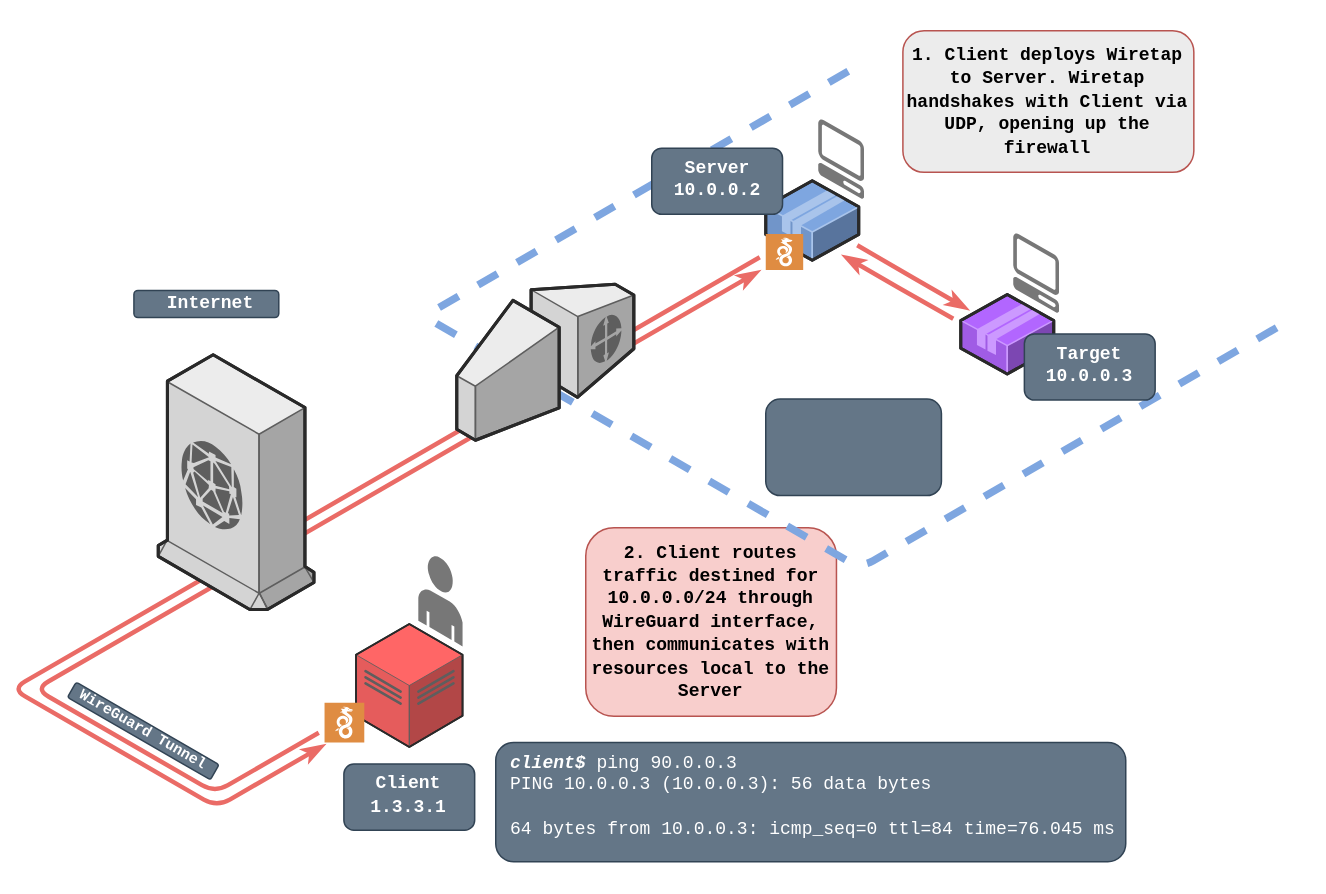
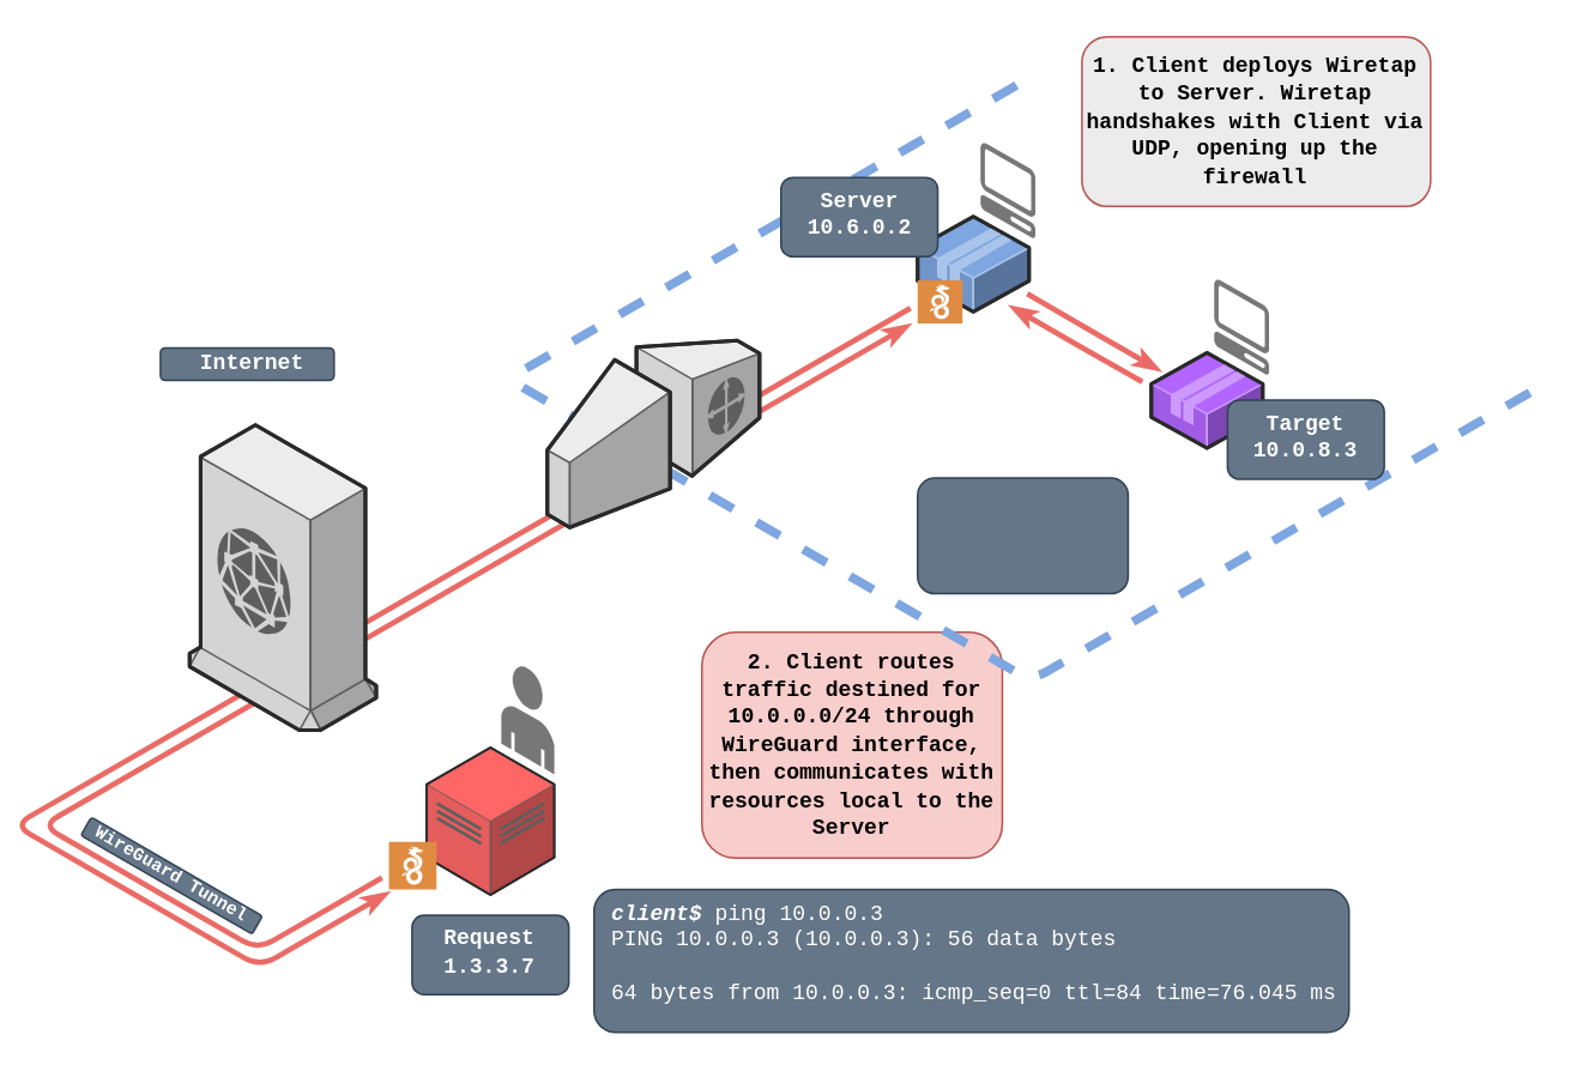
  <mxCell id="0" value="" />
  <mxCell id="1" parent="0" />
  <mxCell id="2" value="" style="verticalLabelPosition=bottom;html=1;verticalAlign=top;strokeWidth=1;align=center;outlineConnect=0;dashed=0;outlineConnect=0;shape=mxgraph.aws3d.application2;fillColor=#7EA6E0;strokeColor=#A9C4EB;aspect=fixed;" parent="1" vertex="1"><mxGeometry x="500" y="120" width="62" height="53" as="geometry" /></mxCell>
  <mxCell id="3" value="" style="verticalLabelPosition=bottom;html=1;verticalAlign=top;strokeWidth=1;align=center;outlineConnect=0;dashed=0;outlineConnect=0;shape=mxgraph.aws3d.application2;fillColor=#B266FF;strokeColor=#CC99FF;aspect=fixed;" parent="1" vertex="1"><mxGeometry x="630" y="195.8" width="62" height="53" as="geometry" /></mxCell>
  <mxCell id="4" value="" style="verticalLabelPosition=bottom;html=1;verticalAlign=top;strokeWidth=1;align=center;outlineConnect=0;dashed=0;outlineConnect=0;shape=mxgraph.aws3d.client;aspect=fixed;strokeColor=none;fillColor=#777777;" parent="1" vertex="1"><mxGeometry x="665" y="155" width="30.57" height="53" as="geometry" /></mxCell>
  <mxCell id="5" value="" style="verticalLabelPosition=bottom;html=1;verticalAlign=top;strokeWidth=1;align=center;outlineConnect=0;dashed=0;outlineConnect=0;shape=mxgraph.aws3d.dataCenter;strokeColor=#5E5E5E;aspect=fixed;fillColor=#FF6666;gradientColor=none;" parent="1" vertex="1"><mxGeometry x="226.84" y="415.5" width="71.03" height="82" as="geometry" /></mxCell>
  <mxCell id="6" value="" style="verticalLabelPosition=bottom;html=1;verticalAlign=top;strokeWidth=1;align=center;outlineConnect=0;dashed=0;outlineConnect=0;shape=mxgraph.aws3d.end_user;strokeColor=none;fillColor=#777777;aspect=fixed;" parent="1" vertex="1"><mxGeometry x="268.38" y="370" width="29.49" height="60.46" as="geometry" /></mxCell>
  <mxCell id="7" value="" style="sketch=0;pointerEvents=1;shadow=0;dashed=0;html=1;strokeColor=none;fillColor=#DF8C42;labelPosition=center;verticalLabelPosition=bottom;verticalAlign=top;align=center;outlineConnect=0;shape=mxgraph.veeam2.wireguard;fontFamily=Courier New;fontSize=19;" parent="1" vertex="1"><mxGeometry x="205.86" y="467.96" width="26.5" height="26.5" as="geometry" /></mxCell>
  <mxCell id="8" value="" style="sketch=0;pointerEvents=1;shadow=0;dashed=0;html=1;strokeColor=none;fillColor=#DF8C42;labelPosition=center;verticalLabelPosition=bottom;verticalAlign=top;align=center;outlineConnect=0;shape=mxgraph.veeam2.wireguard;fontFamily=Courier New;fontSize=19;" parent="1" vertex="1"><mxGeometry x="500" y="155.49" width="24.96" height="24" as="geometry" /></mxCell>
  <mxCell id="9" value="" style="verticalLabelPosition=bottom;html=1;verticalAlign=top;strokeWidth=1;align=center;outlineConnect=0;dashed=0;outlineConnect=0;shape=mxgraph.aws3d.client;aspect=fixed;strokeColor=none;fillColor=#777777;" parent="1" vertex="1"><mxGeometry x="535" y="79" width="30.57" height="53" as="geometry" /></mxCell>
  <mxCell id="10" value="&lt;font face=&quot;Courier New&quot;&gt;&lt;b&gt;1. Client deploys Wiretap to Server. Wiretap handshakes with Client via UDP, opening up the firewall&lt;/b&gt;&lt;/font&gt;" style="rounded=1;whiteSpace=wrap;html=1;fillColor=#ececec;strokeColor=#b85450;" parent="1" vertex="1"><mxGeometry x="591.43" y="20" width="193.96" height="94.4" as="geometry" /></mxCell>
  <mxCell id="11" value="" style="endArrow=classicThin;html=1;rounded=1;fontFamily=Courier New;jumpSize=12;strokeWidth=3;endFill=1;strokeColor=#EA6B66;edgeStyle=isometricEdgeStyle;startArrow=none;startFill=0;" parent="1" edge="1"><mxGeometry width="50" height="50" relative="1" as="geometry"><mxPoint x="496" y="171" as="sourcePoint" /><mxPoint x="206" y="496" as="targetPoint" /><Array as="points"><mxPoint x="69" y="500" /></Array></mxGeometry></mxCell>
  <mxCell id="12" value="" style="endArrow=classicThin;html=1;rounded=1;fontFamily=Courier New;jumpSize=12;strokeWidth=3;endFill=1;strokeColor=#EA6B66;startArrow=none;startFill=0;edgeStyle=isometricEdgeStyle;" parent="1" edge="1"><mxGeometry width="50" height="50" relative="1" as="geometry"><mxPoint x="202" y="488" as="sourcePoint" /><mxPoint x="496" y="180" as="targetPoint" /><Array as="points"><mxPoint x="74" y="494" /></Array></mxGeometry></mxCell>
  <mxCell id="13" value="&lt;font face=&quot;Courier New&quot;&gt;&lt;b&gt;2. Client routes traffic destined for 10.0.0.0/24 through WireGuard interface, then communicates with resources local to the Server&lt;/b&gt;&lt;/font&gt;" style="rounded=1;whiteSpace=wrap;html=1;fillColor=#f8cecc;strokeColor=#b85450;" parent="1" vertex="1"><mxGeometry x="380" y="351.4" width="167.14" height="125.6" as="geometry" /></mxCell>
  <mxCell id="14" value="" style="endArrow=classicThin;html=1;rounded=0;fontFamily=Courier New;jumpSize=12;strokeWidth=3;endFill=1;strokeColor=#EA6B66;edgeStyle=isometricEdgeStyle;" parent="1" edge="1"><mxGeometry width="50" height="50" relative="1" as="geometry"><mxPoint x="561" y="163" as="sourcePoint" /><mxPoint x="635" y="206" as="targetPoint" /></mxGeometry></mxCell>
  <mxCell id="15" value="&lt;font style=&quot;font-size: 9px;&quot; face=&quot;Courier New&quot;&gt;&lt;b style=&quot;&quot;&gt;ICMP Echo Request&lt;/b&gt;&lt;/font&gt;" style="text;html=1;align=center;verticalAlign=middle;resizable=0;points=[];autosize=1;strokeColor=none;fillColor=none;rotation=30;fontColor=#FFFFFF;" parent="1" vertex="1"><mxGeometry x="551" y="165" width="110" height="20" as="geometry" /></mxCell>
  <mxCell id="16" value="" style="endArrow=classicThin;html=1;rounded=0;fontFamily=Courier New;jumpSize=12;strokeWidth=3;endFill=1;strokeColor=#EA6B66;edgeStyle=isometricEdgeStyle;" parent="1" edge="1"><mxGeometry width="50" height="50" relative="1" as="geometry"><mxPoint x="625" y="212" as="sourcePoint" /><mxPoint x="551" y="170" as="targetPoint" /></mxGeometry></mxCell>
  <mxCell id="17" value="&lt;font style=&quot;font-size: 9px;&quot; face=&quot;Courier New&quot;&gt;&lt;b style=&quot;&quot;&gt;ICMP Echo Reply&lt;/b&gt;&lt;/font&gt;" style="text;html=1;align=center;verticalAlign=middle;resizable=0;points=[];autosize=1;strokeColor=none;fillColor=none;rotation=30;fontColor=#FFFFFF;" parent="1" vertex="1"><mxGeometry x="533" y="188" width="100" height="20" as="geometry" /></mxCell>
  <mxCell id="18" value="" style="verticalLabelPosition=bottom;html=1;verticalAlign=top;strokeWidth=1;align=center;outlineConnect=0;dashed=0;outlineConnect=0;shape=mxgraph.aws3d.cloudfront;fillColor=#ECECEC;strokeColor=#5E5E5E;aspect=fixed;" parent="1" vertex="1"><mxGeometry x="95" y="236" width="103.8" height="169.8" as="geometry" /></mxCell>
  <mxCell id="19" value="" style="endArrow=none;dashed=1;html=1;rounded=1;strokeColor=#7EA6E0;strokeWidth=5;jumpStyle=none;edgeStyle=isometricEdgeStyle;" parent="1" edge="1"><mxGeometry width="50" height="50" relative="1" as="geometry"><mxPoint x="555" y="47" as="sourcePoint" /><mxPoint x="851" y="212" as="targetPoint" /><Array as="points"><mxPoint x="389.26" y="278" /></Array></mxGeometry></mxCell>
  <mxCell id="20" value="" style="verticalLabelPosition=bottom;html=1;verticalAlign=top;strokeWidth=1;align=center;outlineConnect=0;dashed=0;outlineConnect=0;shape=mxgraph.aws3d.customerGateway;fillColor=#ECECEC;strokeColor=#5E5E5E;aspect=fixed;" parent="1" vertex="1"><mxGeometry x="294" y="189" width="118.06" height="104" as="geometry" /></mxCell>
  <mxCell id="21" value="&lt;br&gt;&lt;div&gt;&lt;i&gt;&lt;/i&gt;&lt;/div&gt;" style="text;html=1;strokeColor=#314354;fillColor=#647687;align=left;verticalAlign=middle;whiteSpace=wrap;rounded=1;fontFamily=Courier New;fontStyle=1;fontColor=#ffffff;" parent="1" vertex="1"><mxGeometry x="500" y="265.51" width="117.13" height="64.4" as="geometry" /></mxCell>
  <mxCell id="22" value="" style="group" parent="1" vertex="1" connectable="0"><mxGeometry x="672.41" y="220.6" width="87.19" height="45.59" as="geometry" /></mxCell>
  <mxCell id="23" value="&lt;br&gt;&lt;div&gt;&lt;i&gt;&lt;/i&gt;&lt;/div&gt;" style="text;html=1;strokeColor=#314354;fillColor=#647687;align=left;verticalAlign=middle;whiteSpace=wrap;rounded=1;fontFamily=Courier New;fontStyle=1;fontColor=#ffffff;" parent="22" vertex="1"><mxGeometry y="1.49" width="87.19" height="44.1" as="geometry" /></mxCell>
  <mxCell id="24" value="Target" style="text;html=1;align=center;verticalAlign=middle;whiteSpace=wrap;rounded=0;fontFamily=Courier New;fontStyle=1;fontColor=#FFFFFF;" parent="22" vertex="1"><mxGeometry x="13.59" width="60" height="30" as="geometry" /></mxCell>
- <mxCell id="25" value="10.0.0.3" style="text;html=1;align=center;verticalAlign=middle;whiteSpace=wrap;rounded=0;fontFamily=Courier New;fontStyle=1;fontColor=#FFFFFF;" parent="22" vertex="1"><mxGeometry x="13.59" y="15.59" width="60" height="30" as="geometry" /></mxCell>
+ <mxCell id="25" value="10.0.8.3" style="text;html=1;align=center;verticalAlign=middle;whiteSpace=wrap;rounded=0;fontFamily=Courier New;fontStyle=1;fontColor=#FFFFFF;" parent="22" vertex="1"><mxGeometry x="13.59" y="15.59" width="60" height="30" as="geometry" /></mxCell>
  <mxCell id="26" value="" style="group" parent="1" vertex="1" connectable="0"><mxGeometry x="424" y="96.8" width="87.19" height="45.59" as="geometry" /></mxCell>
  <mxCell id="27" value="&lt;br&gt;&lt;div&gt;&lt;i&gt;&lt;/i&gt;&lt;/div&gt;" style="text;html=1;strokeColor=#314354;fillColor=#647687;align=left;verticalAlign=middle;whiteSpace=wrap;rounded=1;fontFamily=Courier New;fontStyle=1;fontColor=#ffffff;" parent="26" vertex="1"><mxGeometry y="1.49" width="87.19" height="44.1" as="geometry" /></mxCell>
  <mxCell id="28" value="Server" style="text;html=1;align=center;verticalAlign=middle;whiteSpace=wrap;rounded=0;fontFamily=Courier New;fontStyle=1;fontColor=#FFFFFF;" parent="26" vertex="1"><mxGeometry x="13.59" width="60" height="30" as="geometry" /></mxCell>
- <mxCell id="29" value="10.0.0.2" style="text;html=1;align=center;verticalAlign=middle;whiteSpace=wrap;rounded=0;fontFamily=Courier New;fontStyle=1;fontColor=#FFFFFF;" parent="26" vertex="1"><mxGeometry x="13.59" y="15.59" width="60" height="30" as="geometry" /></mxCell>
+ <mxCell id="29" value="10.6.0.2" style="text;html=1;align=center;verticalAlign=middle;whiteSpace=wrap;rounded=0;fontFamily=Courier New;fontStyle=1;fontColor=#FFFFFF;" parent="26" vertex="1"><mxGeometry x="13.59" y="15.59" width="60" height="30" as="geometry" /></mxCell>
  <mxCell id="30" value="" style="group" parent="1" vertex="1" connectable="0"><mxGeometry x="218.76" y="507.37" width="87.19" height="45.59" as="geometry" /></mxCell>
  <mxCell id="31" value="&lt;br&gt;&lt;div&gt;&lt;i&gt;&lt;/i&gt;&lt;/div&gt;" style="text;html=1;strokeColor=#314354;fillColor=#647687;align=left;verticalAlign=middle;whiteSpace=wrap;rounded=1;fontFamily=Courier New;fontStyle=1;fontColor=#ffffff;" parent="30" vertex="1"><mxGeometry y="1.49" width="87.19" height="44.1" as="geometry" /></mxCell>
- <mxCell id="32" value="Client" style="text;html=1;align=center;verticalAlign=middle;whiteSpace=wrap;rounded=0;fontFamily=Courier New;fontStyle=1;fontColor=#FFFFFF;" parent="30" vertex="1"><mxGeometry x="13.59" width="60" height="30" as="geometry" /></mxCell>
- <mxCell id="33" value="1.3.3.1" style="text;html=1;align=center;verticalAlign=middle;whiteSpace=wrap;rounded=0;fontFamily=Courier New;fontStyle=1;fontColor=#FFFFFF;" parent="30" vertex="1"><mxGeometry x="13.59" y="15.59" width="60" height="30" as="geometry" /></mxCell>
+ <mxCell id="32" value="Request" style="text;html=1;align=center;verticalAlign=middle;whiteSpace=wrap;rounded=0;fontFamily=Courier New;fontStyle=1;fontColor=#FFFFFF;" parent="30" vertex="1"><mxGeometry x="13.59" width="60" height="30" as="geometry" /></mxCell>
+ <mxCell id="33" value="1.3.3.7" style="text;html=1;align=center;verticalAlign=middle;whiteSpace=wrap;rounded=0;fontFamily=Courier New;fontStyle=1;fontColor=#FFFFFF;" parent="30" vertex="1"><mxGeometry x="13.59" y="15.59" width="60" height="30" as="geometry" /></mxCell>
  <mxCell id="34" value="" style="group;rotation=30;" parent="1" vertex="1" connectable="0"><mxGeometry x="20" y="470" width="130" height="32.9" as="geometry" /></mxCell>
  <mxCell id="35" value="&lt;br&gt;&lt;div&gt;&lt;i&gt;&lt;/i&gt;&lt;/div&gt;" style="text;html=1;strokeColor=#314354;fillColor=#647687;align=left;verticalAlign=middle;whiteSpace=wrap;rounded=1;fontFamily=Courier New;fontStyle=1;fontColor=#ffffff;rotation=30;" parent="34" vertex="1"><mxGeometry x="10" y="11" width="110" height="11.63" as="geometry" /></mxCell>
  <mxCell id="36" value="&lt;font style=&quot;font-size: 10px;&quot;&gt;WireGuard Tunnel&lt;/font&gt;" style="text;html=1;align=center;verticalAlign=middle;whiteSpace=wrap;rounded=0;fontFamily=Courier New;fontStyle=1;fontColor=#FFFFFF;fontSize=11;rotation=30;" parent="34" vertex="1"><mxGeometry x="9.74" y="2.9" width="110.26" height="27.1" as="geometry" /></mxCell>
  <mxCell id="37" value="" style="group;rotation=0;" parent="1" vertex="1" connectable="0"><mxGeometry x="70" y="176" width="120" height="60" as="geometry" /></mxCell>
  <mxCell id="38" value="&lt;br&gt;&lt;div&gt;&lt;i&gt;&lt;/i&gt;&lt;/div&gt;" style="text;html=1;strokeColor=#314354;fillColor=#647687;align=left;verticalAlign=middle;whiteSpace=wrap;rounded=1;fontFamily=Courier New;fontStyle=1;fontColor=#ffffff;rotation=0;" parent="37" vertex="1"><mxGeometry x="8.78" y="17.119" width="96.58" height="18.099" as="geometry" /></mxCell>
  <mxCell id="39" value="&lt;font style=&quot;font-size: 12px;&quot;&gt;Internet&lt;/font&gt;" style="text;html=1;align=center;verticalAlign=middle;whiteSpace=wrap;rounded=0;fontFamily=Courier New;fontStyle=1;fontColor=#FFFFFF;fontSize=12;rotation=0;" parent="37" vertex="1"><mxGeometry x="20" y="12.34" width="80" height="27.66" as="geometry" /></mxCell>
  <mxCell id="40" value="&lt;br&gt;&lt;div&gt;&lt;i&gt;&lt;/i&gt;&lt;/div&gt;" style="text;html=1;strokeColor=#314354;fillColor=#647687;align=left;verticalAlign=middle;whiteSpace=wrap;rounded=1;fontFamily=Courier New;fontStyle=1;fontColor=#ffffff;" parent="1" vertex="1"><mxGeometry x="320" y="494.46" width="420" height="79.54" as="geometry" /></mxCell>
- <mxCell id="41" value="&lt;i&gt;client$ &lt;/i&gt;&lt;span style=&quot;font-weight: normal&quot;&gt;ping 90.0.0.3&lt;br&gt;&lt;/span&gt;&lt;div&gt;&lt;span style=&quot;font-weight: normal&quot;&gt;PING 10.0.0.3 (10.0.0.3): 56 data bytes&lt;br&gt;&lt;/span&gt;&lt;br&gt;&lt;i&gt;&lt;/i&gt;&lt;/div&gt;" style="text;html=1;strokeColor=none;fillColor=none;align=left;verticalAlign=middle;whiteSpace=wrap;rounded=0;fontFamily=Courier New;fontStyle=1;fontColor=#FFFFFF;" parent="1" vertex="1"><mxGeometry x="328.48" y="502.9" width="411.52" height="40.18" as="geometry" /></mxCell>
+ <mxCell id="41" value="&lt;i&gt;client$ &lt;/i&gt;&lt;span style=&quot;font-weight: normal&quot;&gt;ping 10.0.0.3&lt;br&gt;&lt;/span&gt;&lt;div&gt;&lt;span style=&quot;font-weight: normal&quot;&gt;PING 10.0.0.3 (10.0.0.3): 56 data bytes&lt;br&gt;&lt;/span&gt;&lt;br&gt;&lt;i&gt;&lt;/i&gt;&lt;/div&gt;" style="text;html=1;strokeColor=none;fillColor=none;align=left;verticalAlign=middle;whiteSpace=wrap;rounded=0;fontFamily=Courier New;fontStyle=1;fontColor=#FFFFFF;" parent="1" vertex="1"><mxGeometry x="328.48" y="502.9" width="411.52" height="40.18" as="geometry" /></mxCell>
  <mxCell id="42" value="&lt;span style=&quot;font-weight: normal; background-color: initial;&quot;&gt;64 bytes from 10.0.0.3: icmp_seq=0 ttl=84 time=76.045 ms&lt;/span&gt;&lt;br&gt;&lt;div&gt;&lt;i&gt;&lt;/i&gt;&lt;/div&gt;" style="text;html=1;strokeColor=none;fillColor=none;align=left;verticalAlign=middle;whiteSpace=wrap;rounded=0;fontFamily=Courier New;fontStyle=1;fontColor=#FFFFFF;" parent="1" vertex="1"><mxGeometry x="328.48" y="541.28" width="411.52" height="24.4" as="geometry" /></mxCell>
